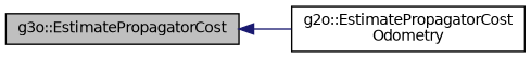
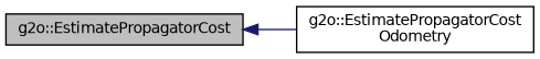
  digraph {
    rankdir=LR
    node [color=black fontname=Helvetica fontsize=10 shape=record style=filled]
-   n1 [fillcolor=grey75 fontcolor=black height=0.2 label="g3o::EstimatePropagatorCost" width=0.4]
+   n1 [fillcolor=grey75 fontcolor=black height=0.2 label="g2o::EstimatePropagatorCost" width=0.4]
    n2 [fillcolor=white height=0.2 label="g2o::EstimatePropagatorCost\lOdometry" width=0.4]
    n1 -> n2 [color=midnightblue dir=back fontname=Helvetica fontsize=10 labelfontname=Helvetica labelfontsize=10 style=solid]
  }
